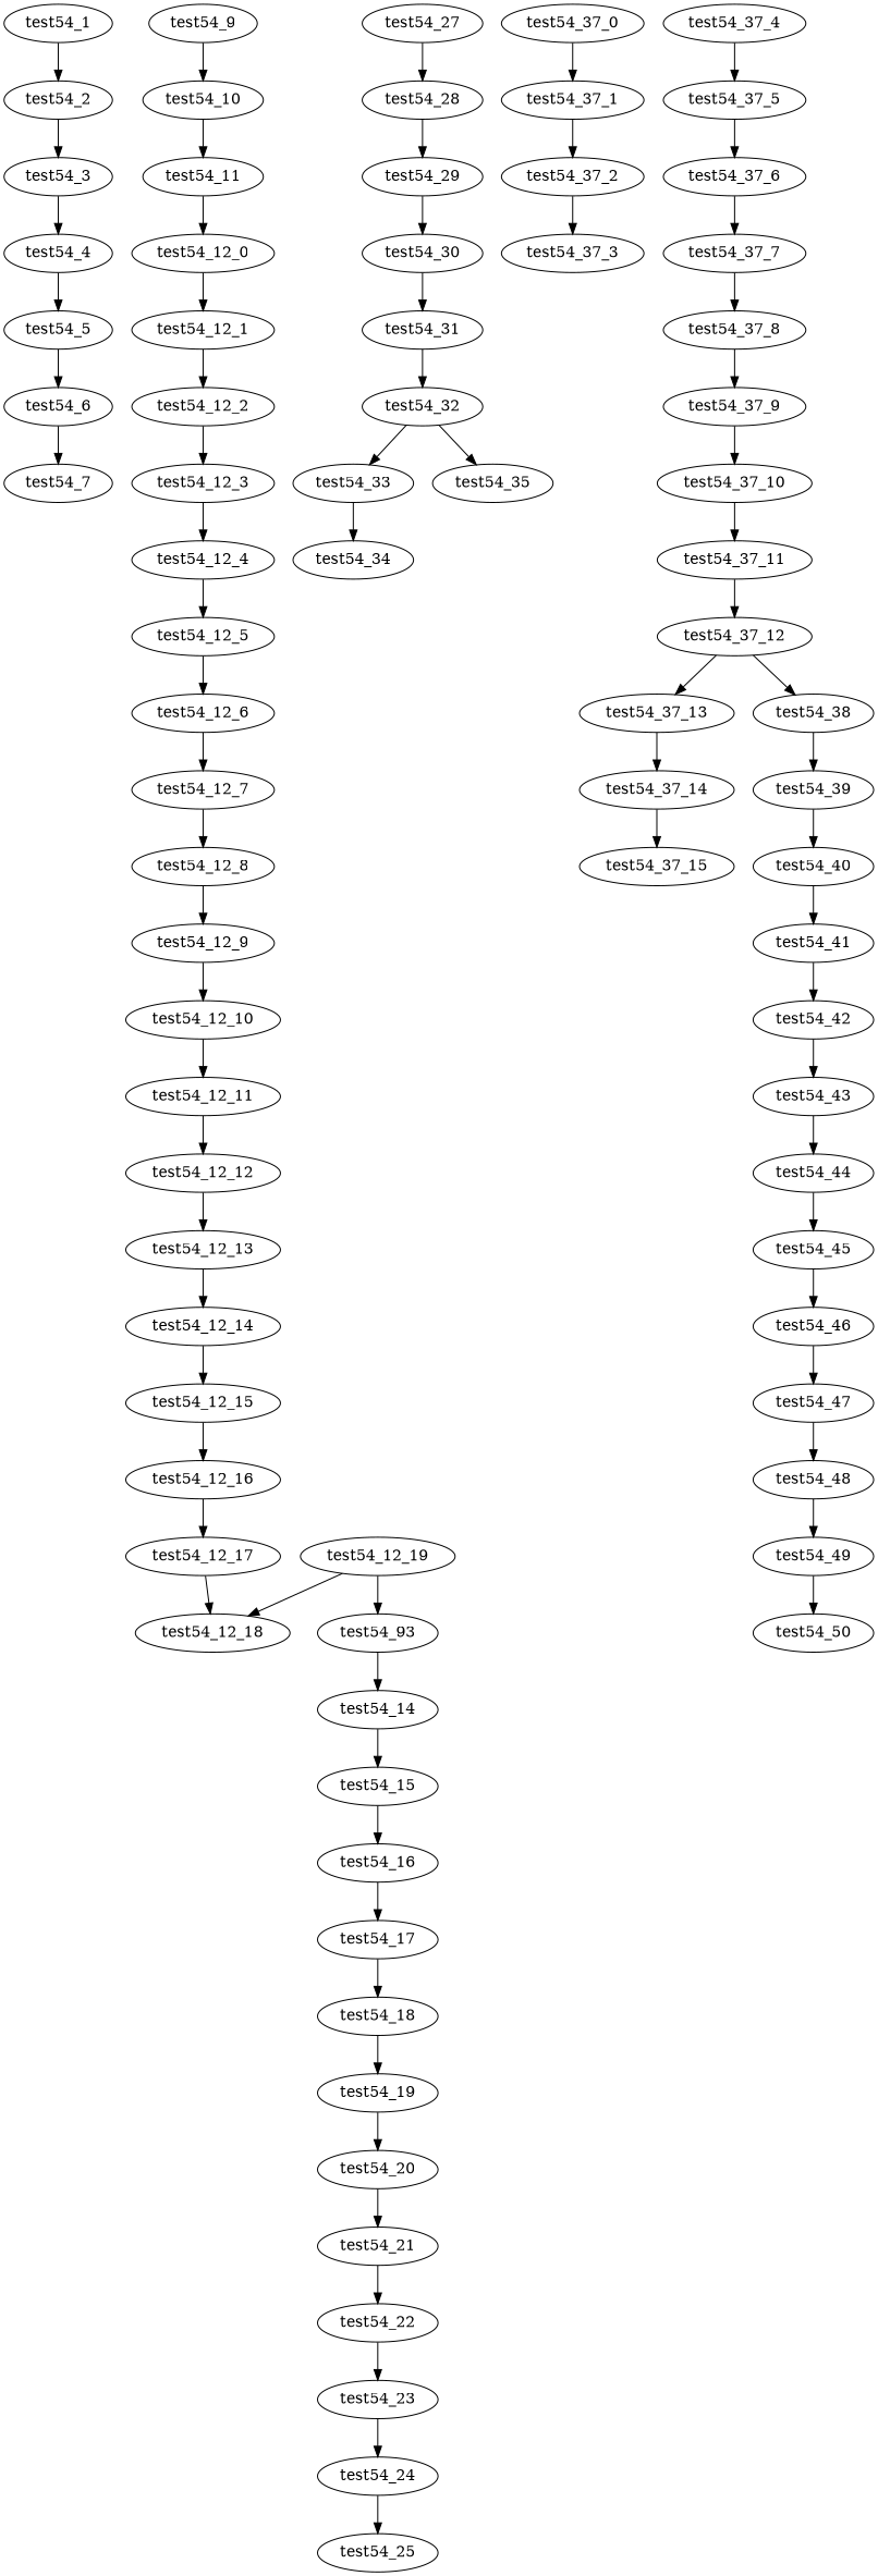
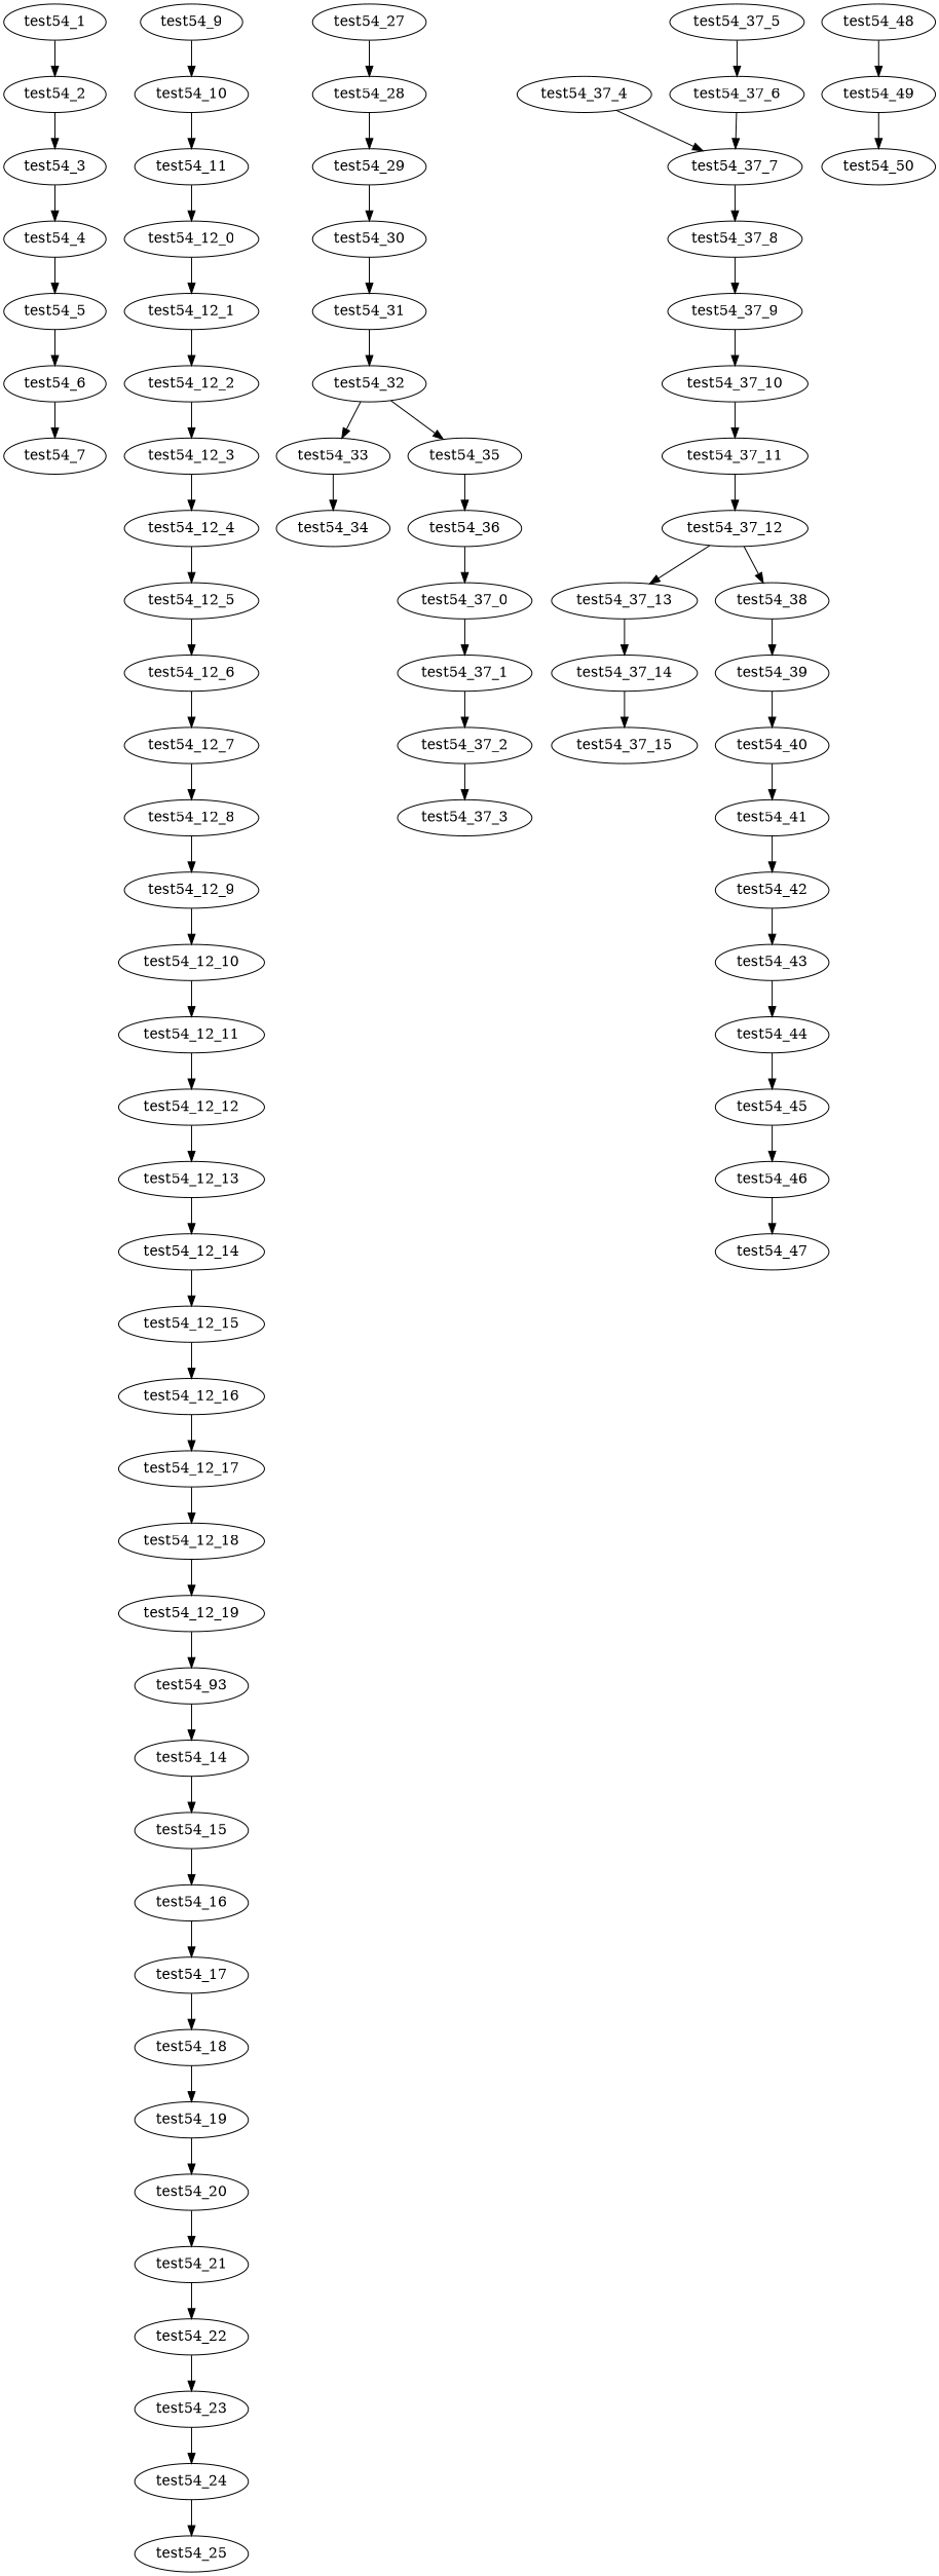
  digraph {
    test54_1
    test54_2
    test54_3
    test54_4
    test54_5
    test54_6
    test54_7
    test54_9
    test54_10
    test54_11
    test54_12_0
    test54_12_1
    test54_12_2
    test54_12_3
    test54_12_4
    test54_12_5
    test54_12_6
    test54_12_7
    test54_12_8
    test54_12_9
    test54_12_10
    test54_12_11
    test54_12_12
    test54_12_13
    test54_12_14
    test54_12_15
    test54_12_16
    test54_12_17
    test54_12_18
    test54_12_19
    n31 [label=test54_93]
    test54_14
    test54_15
    test54_16
    test54_17
    test54_18
    test54_19
    test54_20
    test54_21
    test54_22
    test54_23
    test54_24
    test54_25
    test54_27
    test54_28
    test54_29
    test54_30
    test54_31
    test54_32
    test54_33
    test54_35
    test54_34
+   test54_36
    test54_37_0
    test54_37_1
    test54_37_2
    test54_37_3
    test54_37_4
    test54_37_5
    test54_37_6
    test54_37_7
    test54_37_8
    test54_37_9
    test54_37_10
    test54_37_11
    test54_37_12
    test54_37_13
    test54_38
    test54_37_14
    test54_37_15
    test54_39
    test54_40
    test54_41
    test54_42
    test54_43
    test54_44
    test54_45
    test54_46
    test54_47
    test54_48
    test54_49
    test54_50
    test54_1 -> test54_2
    test54_2 -> test54_3
    test54_3 -> test54_4
    test54_4 -> test54_5
    test54_5 -> test54_6
    test54_6 -> test54_7
    test54_9 -> test54_10
    test54_10 -> test54_11
    test54_11 -> test54_12_0
    test54_12_0 -> test54_12_1
    test54_12_1 -> test54_12_2
    test54_12_2 -> test54_12_3
    test54_12_3 -> test54_12_4
    test54_12_4 -> test54_12_5
    test54_12_5 -> test54_12_6
    test54_12_6 -> test54_12_7
    test54_12_7 -> test54_12_8
    test54_12_8 -> test54_12_9
    test54_12_9 -> test54_12_10
    test54_12_10 -> test54_12_11
    test54_12_11 -> test54_12_12
    test54_12_12 -> test54_12_13
    test54_12_13 -> test54_12_14
    test54_12_14 -> test54_12_15
    test54_12_15 -> test54_12_16
    test54_12_16 -> test54_12_17
    test54_12_17 -> test54_12_18
-   test54_12_19 -> test54_12_18
+   test54_12_18 -> test54_12_19
    test54_12_19 -> n31
    n31 -> test54_14
    test54_14 -> test54_15
    test54_15 -> test54_16
    test54_16 -> test54_17
    test54_17 -> test54_18
    test54_18 -> test54_19
    test54_19 -> test54_20
    test54_20 -> test54_21
    test54_21 -> test54_22
    test54_22 -> test54_23
    test54_23 -> test54_24
    test54_24 -> test54_25
    test54_27 -> test54_28
    test54_28 -> test54_29
    test54_29 -> test54_30
    test54_30 -> test54_31
    test54_31 -> test54_32
    test54_32 -> test54_33
    test54_32 -> test54_35
    test54_33 -> test54_34
+   test54_35 -> test54_36
+   test54_36 -> test54_37_0
    test54_37_0 -> test54_37_1
    test54_37_1 -> test54_37_2
    test54_37_2 -> test54_37_3
-   test54_37_4 -> test54_37_5
+   test54_37_4 -> test54_37_7
    test54_37_5 -> test54_37_6
    test54_37_6 -> test54_37_7
    test54_37_7 -> test54_37_8
    test54_37_8 -> test54_37_9
    test54_37_9 -> test54_37_10
    test54_37_10 -> test54_37_11
    test54_37_11 -> test54_37_12
    test54_37_12 -> test54_37_13
    test54_37_12 -> test54_38
    test54_37_13 -> test54_37_14
    test54_38 -> test54_39
    test54_37_14 -> test54_37_15
    test54_39 -> test54_40
    test54_40 -> test54_41
    test54_41 -> test54_42
    test54_42 -> test54_43
    test54_43 -> test54_44
    test54_44 -> test54_45
    test54_45 -> test54_46
    test54_46 -> test54_47
-   test54_47 -> test54_48
    test54_48 -> test54_49
    test54_49 -> test54_50
  }
